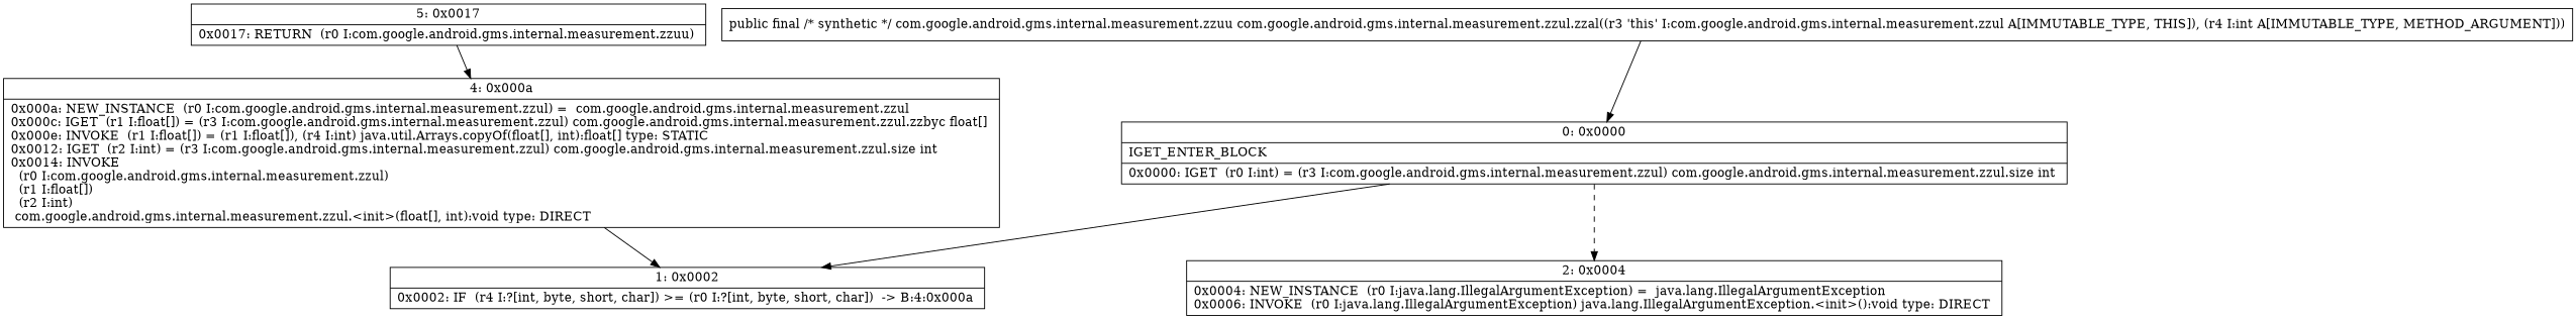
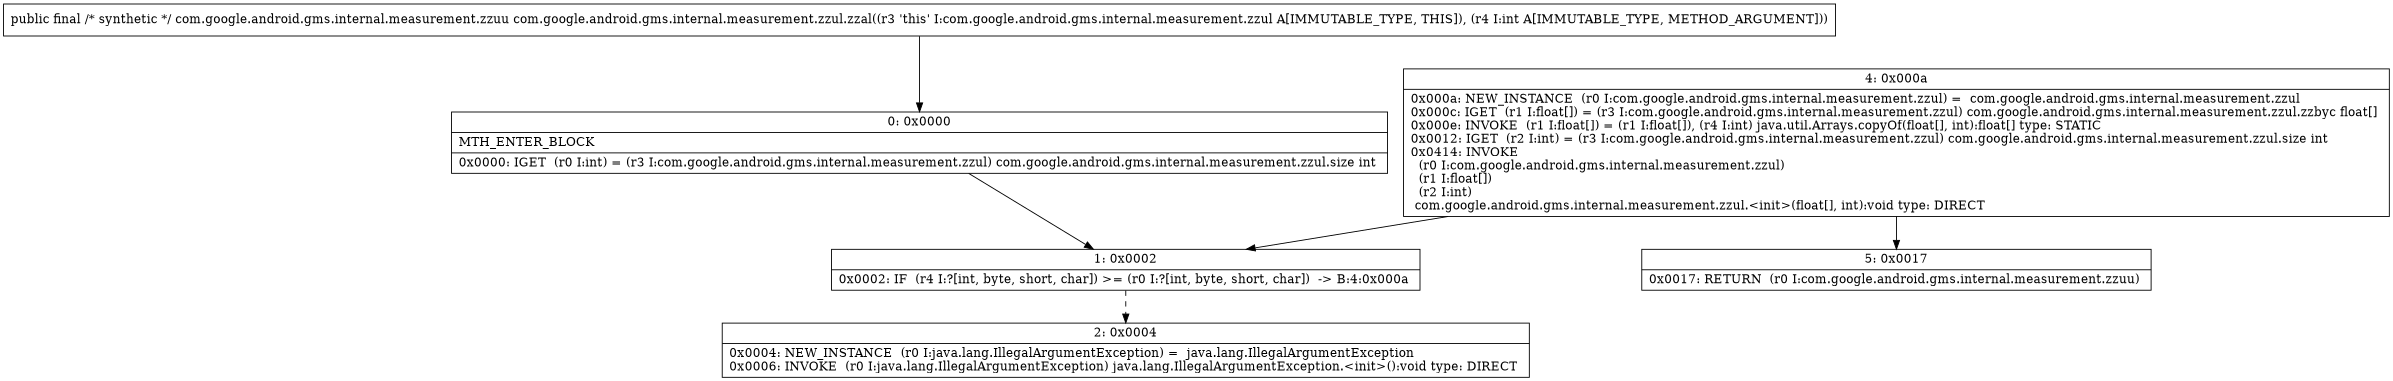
  digraph {
    node [shape=record]
-   n1 [label="{0\:\ 0x0000|IGET_ENTER_BLOCK\l|0x0000: IGET  (r0 I:int) = (r3 I:com.google.android.gms.internal.measurement.zzul) com.google.android.gms.internal.measurement.zzul.size int \l}"]
+   n1 [label="{0\:\ 0x0000|MTH_ENTER_BLOCK\l|0x0000: IGET  (r0 I:int) = (r3 I:com.google.android.gms.internal.measurement.zzul) com.google.android.gms.internal.measurement.zzul.size int \l}"]
    n2 [label="{1\:\ 0x0002|0x0002: IF  (r4 I:?[int, byte, short, char]) \>= (r0 I:?[int, byte, short, char])  \-\> B:4:0x000a \l}"]
    n3 [label="{2\:\ 0x0004|0x0004: NEW_INSTANCE  (r0 I:java.lang.IllegalArgumentException) =  java.lang.IllegalArgumentException \l0x0006: INVOKE  (r0 I:java.lang.IllegalArgumentException) java.lang.IllegalArgumentException.\<init\>():void type: DIRECT \l}"]
-   n4 [label="{4\:\ 0x000a|0x000a: NEW_INSTANCE  (r0 I:com.google.android.gms.internal.measurement.zzul) =  com.google.android.gms.internal.measurement.zzul \l0x000c: IGET  (r1 I:float[]) = (r3 I:com.google.android.gms.internal.measurement.zzul) com.google.android.gms.internal.measurement.zzul.zzbyc float[] \l0x000e: INVOKE  (r1 I:float[]) = (r1 I:float[]), (r4 I:int) java.util.Arrays.copyOf(float[], int):float[] type: STATIC \l0x0012: IGET  (r2 I:int) = (r3 I:com.google.android.gms.internal.measurement.zzul) com.google.android.gms.internal.measurement.zzul.size int \l0x0014: INVOKE  \l  (r0 I:com.google.android.gms.internal.measurement.zzul)\l  (r1 I:float[])\l  (r2 I:int)\l com.google.android.gms.internal.measurement.zzul.\<init\>(float[], int):void type: DIRECT \l}"]
+   n4 [label="{4\:\ 0x000a|0x000a: NEW_INSTANCE  (r0 I:com.google.android.gms.internal.measurement.zzul) =  com.google.android.gms.internal.measurement.zzul \l0x000c: IGET  (r1 I:float[]) = (r3 I:com.google.android.gms.internal.measurement.zzul) com.google.android.gms.internal.measurement.zzul.zzbyc float[] \l0x000e: INVOKE  (r1 I:float[]) = (r1 I:float[]), (r4 I:int) java.util.Arrays.copyOf(float[], int):float[] type: STATIC \l0x0012: IGET  (r2 I:int) = (r3 I:com.google.android.gms.internal.measurement.zzul) com.google.android.gms.internal.measurement.zzul.size int \l0x0414: INVOKE  \l  (r0 I:com.google.android.gms.internal.measurement.zzul)\l  (r1 I:float[])\l  (r2 I:int)\l com.google.android.gms.internal.measurement.zzul.\<init\>(float[], int):void type: DIRECT \l}"]
    n5 [label="{5\:\ 0x0017|0x0017: RETURN  (r0 I:com.google.android.gms.internal.measurement.zzuu) \l}"]
    n6 [label="{public final \/* synthetic *\/ com.google.android.gms.internal.measurement.zzuu com.google.android.gms.internal.measurement.zzul.zzal((r3 'this' I:com.google.android.gms.internal.measurement.zzul A[IMMUTABLE_TYPE, THIS]), (r4 I:int A[IMMUTABLE_TYPE, METHOD_ARGUMENT])) }"]
    n1 -> n2
-   n1 -> n3 [style=dashed]
+   n2 -> n3 [style=dashed]
    n4 -> n2
-   n5 -> n4
+   n4 -> n5
    n6 -> n1
  }
